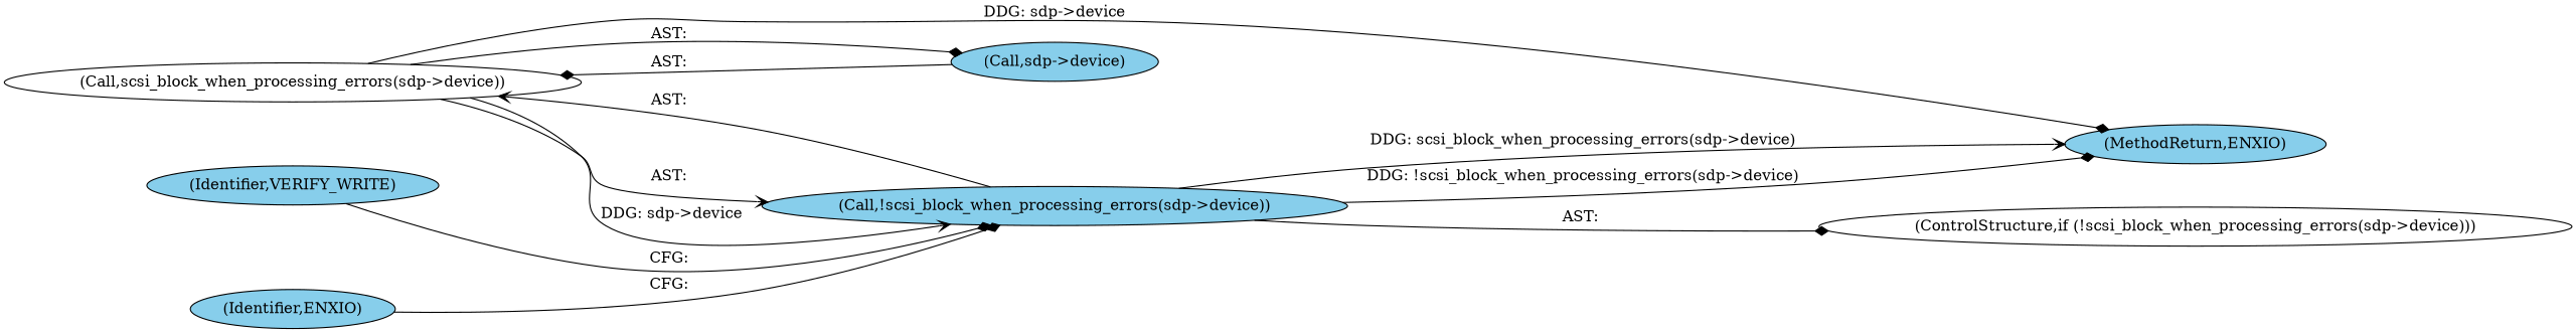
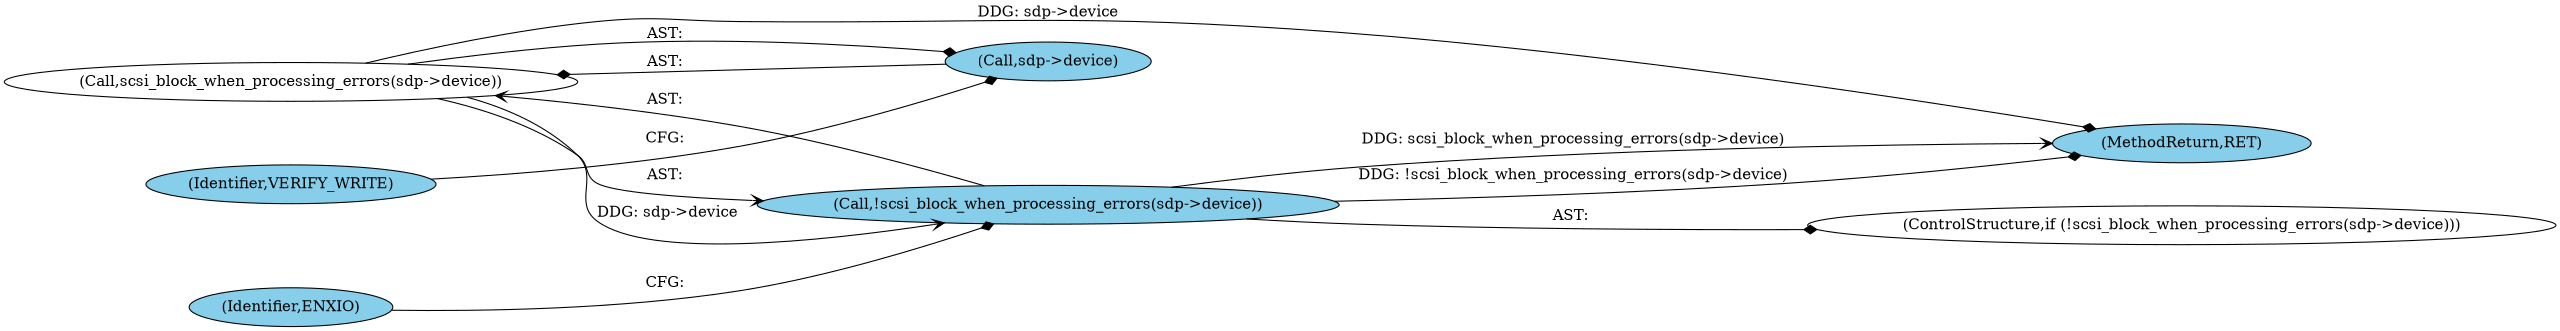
  digraph {
    rankdir=LR
    node [fillcolor=skyblue style=filled]
    edge [arrowhead=diamond]
    n1 [fillcolor=white label="(Call,scsi_block_when_processing_errors(sdp->device))"]
    n2 [label="(Call,!scsi_block_when_processing_errors(sdp->device))"]
    n3 [label="(Call,sdp->device)"]
-   n4 [label="(MethodReturn,ENXIO)"]
+   n4 [label="(MethodReturn,RET)"]
    n5 [fillcolor=white label="(ControlStructure,if (!scsi_block_when_processing_errors(sdp->device)))"]
    n6 [label="(Identifier,VERIFY_WRITE)"]
    n7 [label="(Identifier,ENXIO)"]
    n1 -> n2 [arrowhead=vee label="AST: "]
    n1 -> n2 [arrowhead=vee label="DDG: sdp->device"]
    n1 -> n3 [label="AST: "]
    n1 -> n4 [label="DDG: sdp->device"]
    n2 -> n1 [arrowhead=vee label="AST: "]
    n2 -> n4 [label="DDG: !scsi_block_when_processing_errors(sdp->device)"]
    n2 -> n4 [arrowhead=vee label="DDG: scsi_block_when_processing_errors(sdp->device)"]
    n2 -> n5 [label="AST: "]
    n3 -> n1 [label="AST: "]
-   n6 -> n2 [label="CFG: "]
+   n6 -> n3 [label="CFG: "]
    n7 -> n2 [label="CFG: "]
  }
